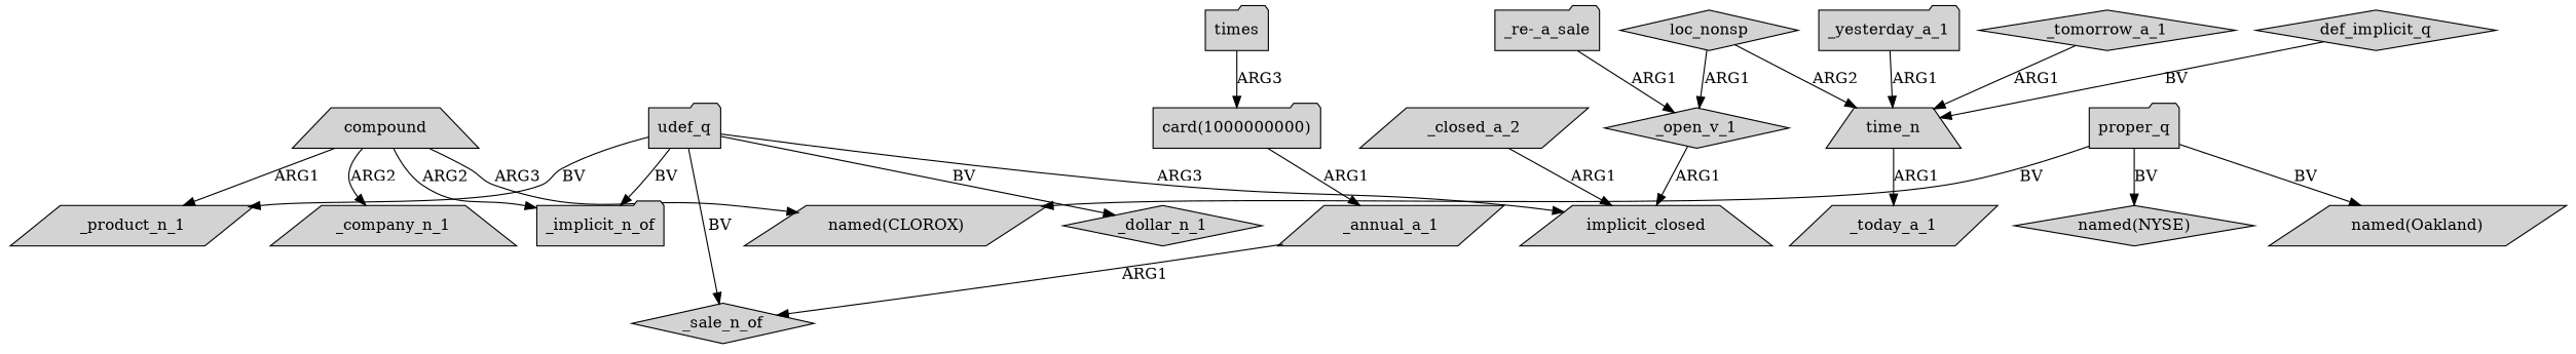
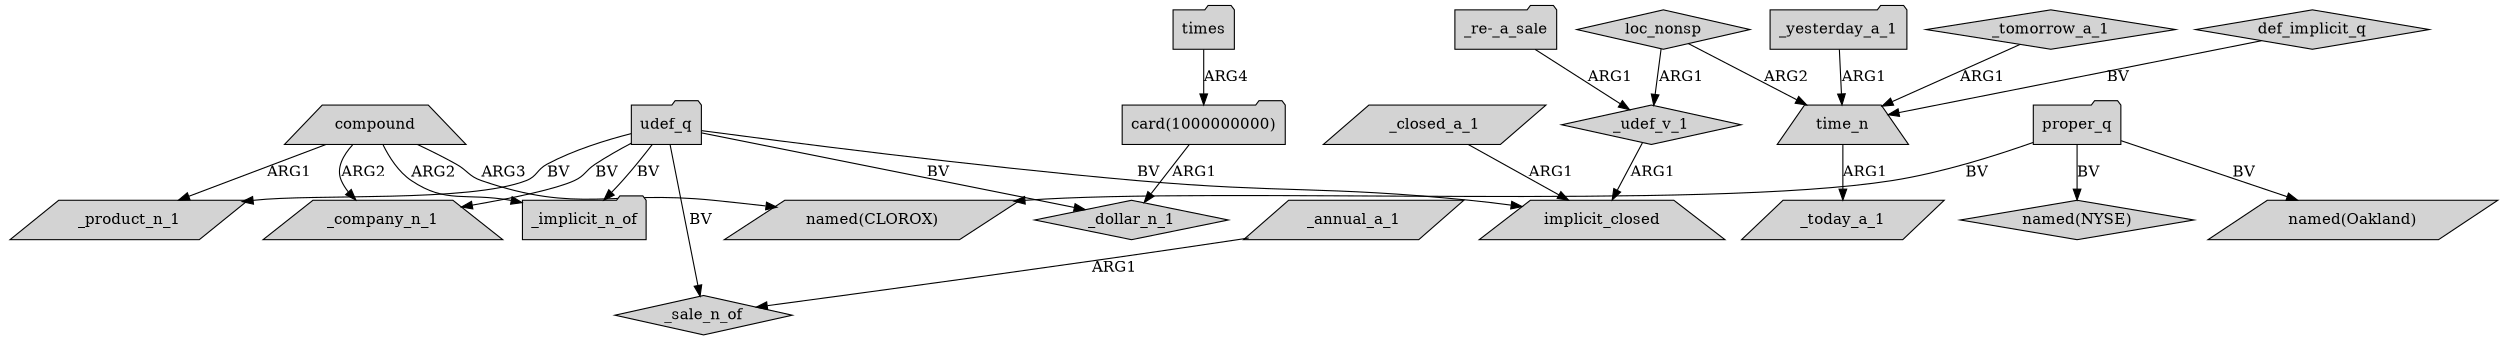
  digraph {
    node [shape=folder style=filled]
    compound [shape=trapezium]
    _product_n_1 [shape=parallelogram]
    _company_n_1 [shape=trapezium]
    "named(CLOROX)" [shape=parallelogram]
    n5 [label=_implicit_n_of]
-   _closed_a_1 [shape=parallelogram label=_closed_a_2]
+   _closed_a_1 [shape=parallelogram]
    n7 [label=implicit_closed shape=trapezium]
    _yesterday_a_1
    time_n [shape=trapezium]
    _today_a_1 [shape=parallelogram]
    _tomorrow_a_1 [shape=diamond]
    times
    "card(1000000000)"
    _dollar_n_1 [shape=diamond]
    udef_q
    _sale_n_of [shape=diamond]
    n17 [label="_re-_a_sale"]
-   _open_v_1 [shape=diamond]
+   _open_v_1 [shape=diamond label=_udef_v_1]
    loc_nonsp [shape=diamond]
    proper_q
    "named(NYSE)" [shape=diamond]
    "named(Oakland)" [shape=parallelogram]
    _annual_a_1 [shape=parallelogram]
    def_implicit_q [shape=diamond]
    compound -> _product_n_1 [label=ARG1]
    compound -> _company_n_1 [label=ARG2]
    compound -> "named(CLOROX)" [label=ARG3]
    compound -> n5 [label=ARG2]
    _closed_a_1 -> n7 [label=ARG1]
    _yesterday_a_1 -> time_n [label=ARG1]
    time_n -> _today_a_1 [label=ARG1]
    _tomorrow_a_1 -> time_n [label=ARG1]
-   times -> "card(1000000000)" [label=ARG3]
-   "card(1000000000)" -> _annual_a_1 [label=ARG1]
+   times -> "card(1000000000)" [label=ARG4]
+   "card(1000000000)" -> _dollar_n_1 [label=ARG1]
    udef_q -> _product_n_1 [label=BV]
+   udef_q -> _company_n_1 [label=BV]
    udef_q -> n5 [label=BV]
-   udef_q -> n7 [label=ARG3]
+   udef_q -> n7 [label=BV]
    udef_q -> _dollar_n_1 [label=BV]
    udef_q -> _sale_n_of [label=BV]
    n17 -> _open_v_1 [label=ARG1]
    _open_v_1 -> n7 [label=ARG1]
    loc_nonsp -> time_n [label=ARG2]
    loc_nonsp -> _open_v_1 [label=ARG1]
    proper_q -> "named(CLOROX)" [label=BV]
    proper_q -> "named(NYSE)" [label=BV]
    proper_q -> "named(Oakland)" [label=BV]
    _annual_a_1 -> _sale_n_of [label=ARG1]
    def_implicit_q -> time_n [label=BV]
  }
